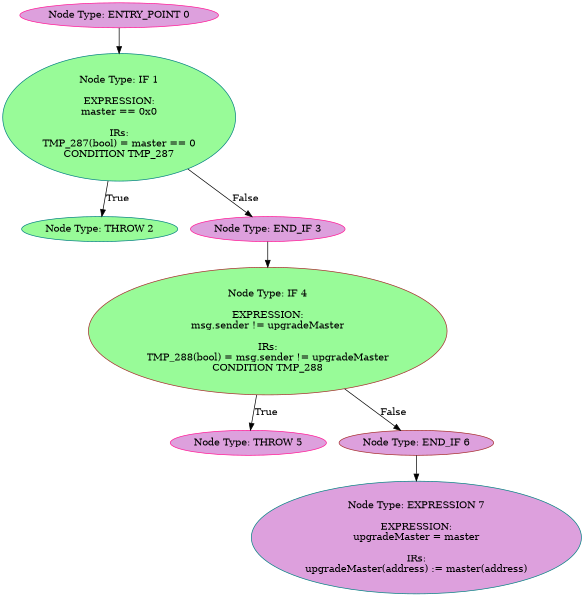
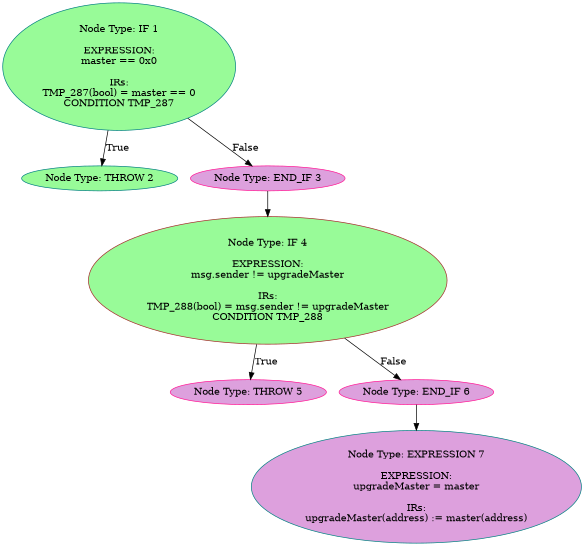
  digraph {
    node [color=deeppink fillcolor=plum style=filled]
-   n1 [label="Node Type: ENTRY_POINT 0\n"]
    n2 [color=teal fillcolor=palegreen label="Node Type: IF 1\n\nEXPRESSION:\nmaster == 0x0\n\nIRs:\nTMP_287(bool) = master == 0\nCONDITION TMP_287"]
    n3 [color=teal fillcolor=palegreen label="Node Type: THROW 2\n"]
    n4 [label="Node Type: END_IF 3\n"]
    n5 [color=brown fillcolor=palegreen label="Node Type: IF 4\n\nEXPRESSION:\nmsg.sender != upgradeMaster\n\nIRs:\nTMP_288(bool) = msg.sender != upgradeMaster\nCONDITION TMP_288"]
    n6 [label="Node Type: THROW 5\n"]
-   n7 [color=brown label="Node Type: END_IF 6\n"]
+   n7 [label="Node Type: END_IF 6\n"]
    n8 [color=teal label="Node Type: EXPRESSION 7\n\nEXPRESSION:\nupgradeMaster = master\n\nIRs:\nupgradeMaster(address) := master(address)"]
-   n1 -> n2
    n2 -> n3 [label=True]
    n2 -> n4 [label=False]
    n4 -> n5
    n5 -> n6 [label=True]
    n5 -> n7 [label=False]
    n7 -> n8
  }
